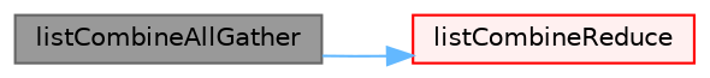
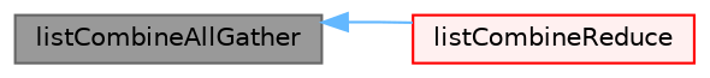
  digraph {
    rankdir=LR
    node [fontname=Helvetica fontsize=10 shape=box style=filled]
    n1 [color=gray40 fillcolor=grey60 fontcolor=black height=0.2 label=listCombineAllGather width=0.4]
    n2 [color=red fillcolor="#FFF0F0" height=0.2 label=listCombineReduce width=0.4]
-   n1 -> n2 [color=steelblue1 fontname=Helvetica fontsize=10 labelfontname=Helvetica labelfontsize=10 style=solid]
+   n2 -> n1 [color=steelblue1 fontname=Helvetica fontsize=10 labelfontname=Helvetica labelfontsize=10 style=solid]
  }
